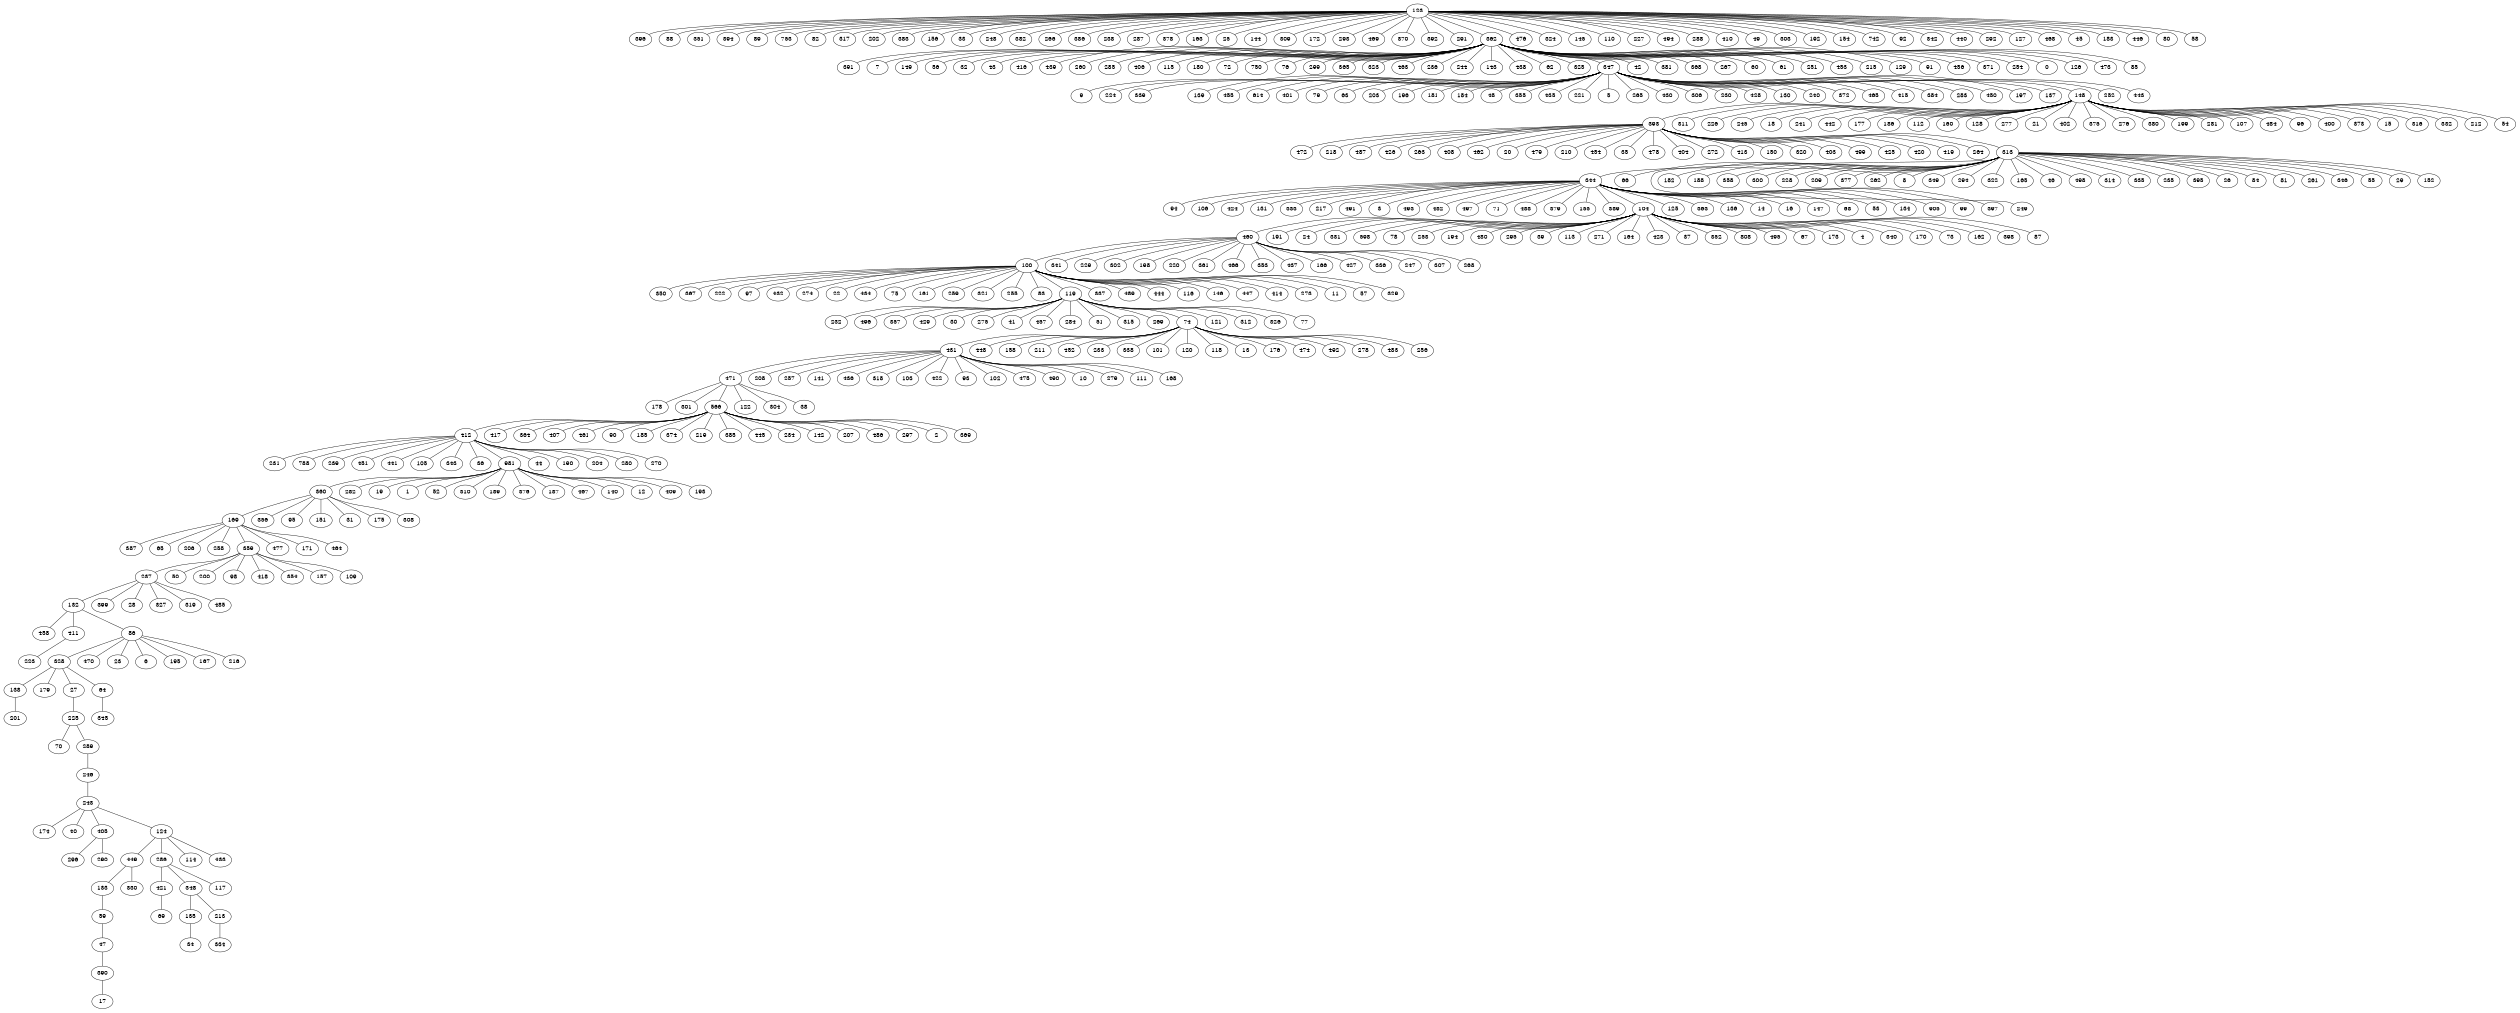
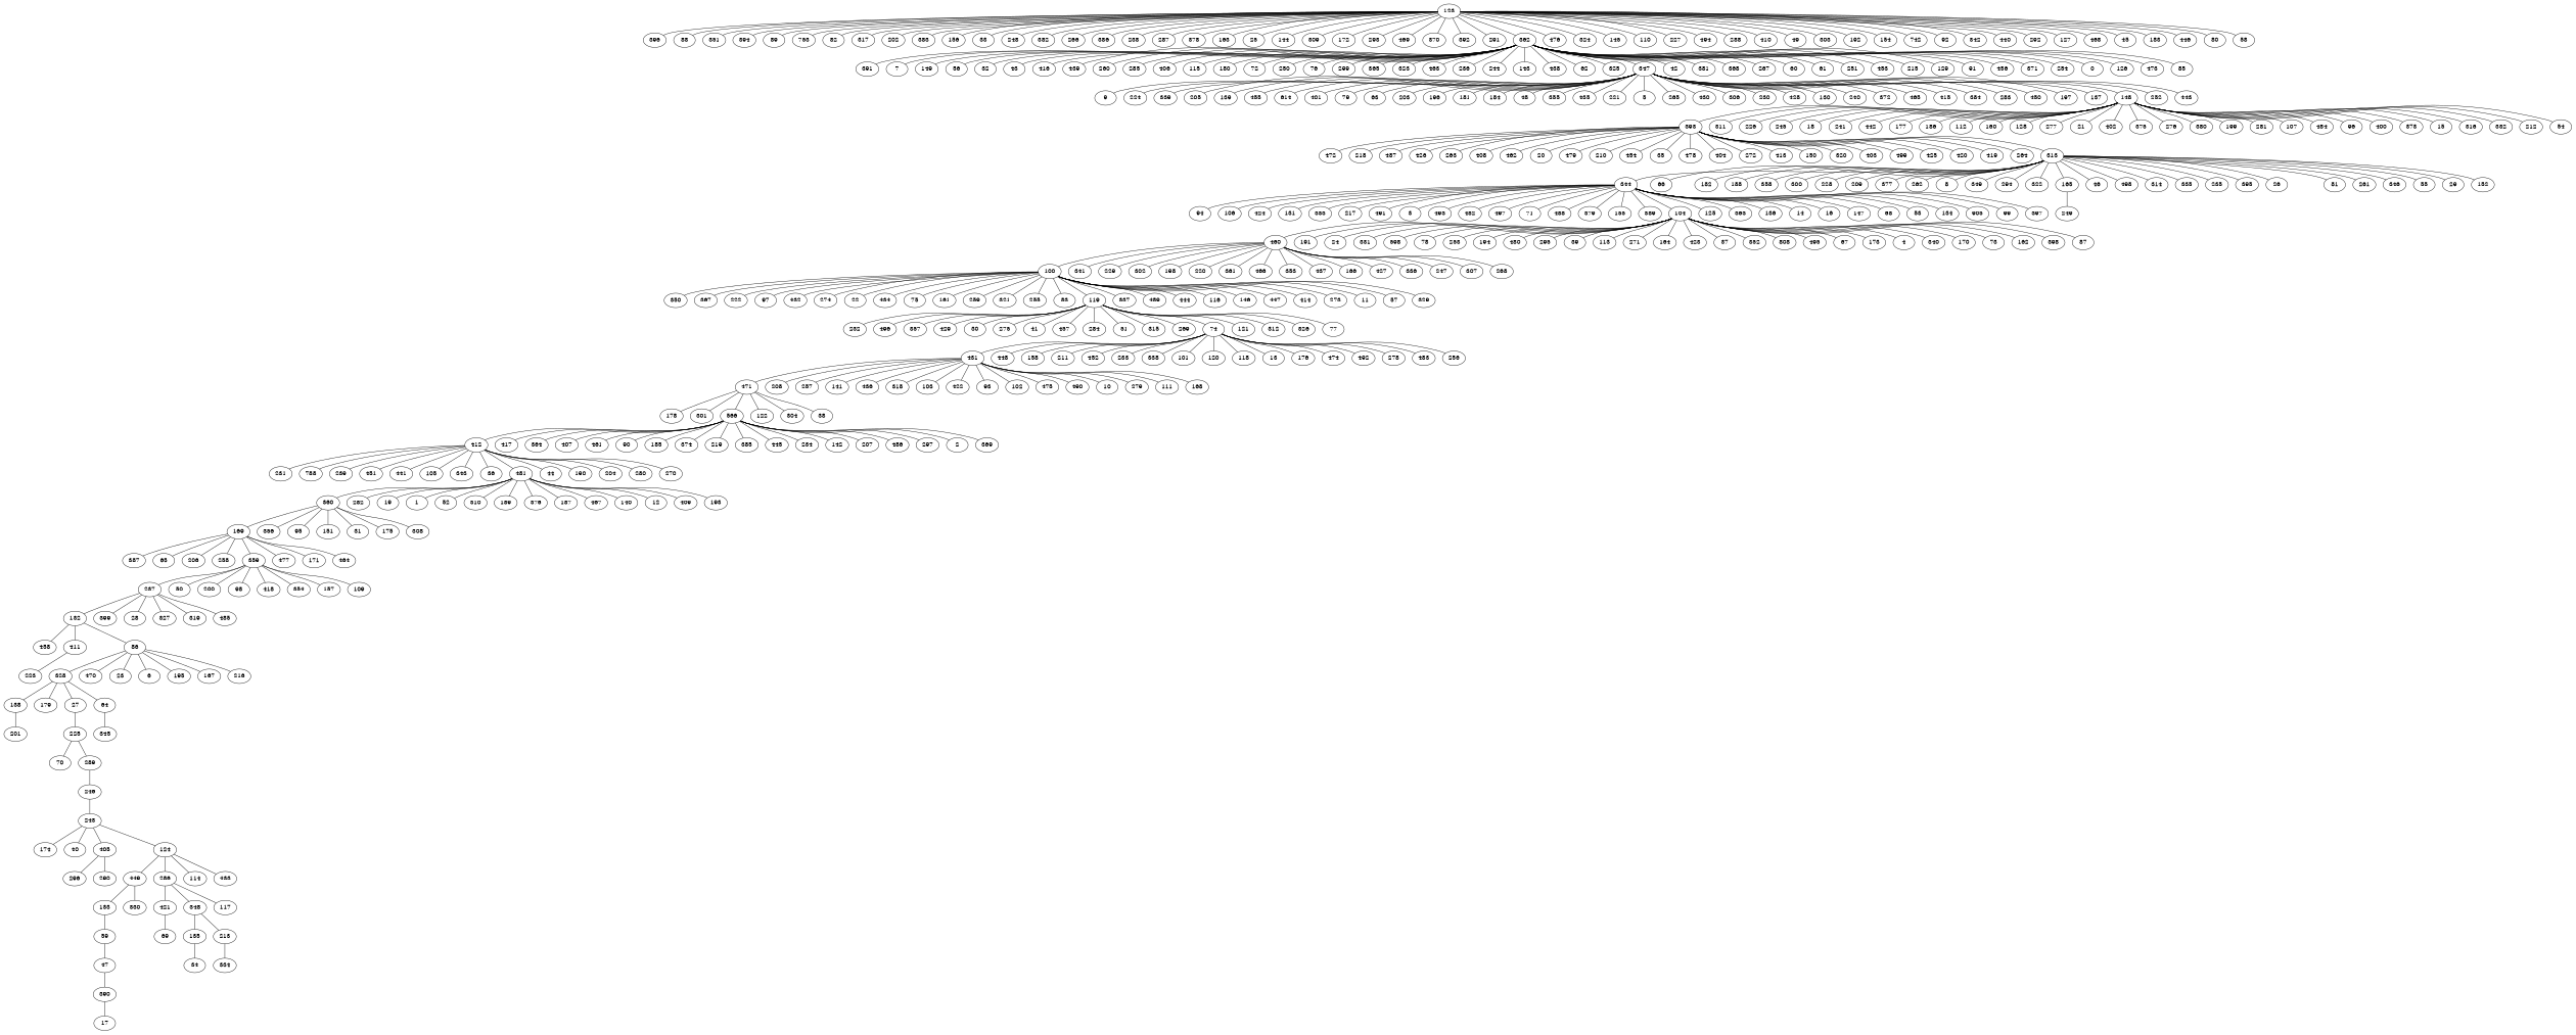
  graph {
    225
    70
    289
    246
    135
    34
    132
    458
    411
    86
    223
    328
    470
    23
    6
    195
    167
    216
    123
    396
    88
    351
    394
    89
    n25 [label=753]
    82
    317
    202
    383
    156
    33
    248
    382
    266
    386
    238
    287
    378
    163
    25
    144
    309
    172
    293
    469
    370
    392
    291
    362
    476
    324
    145
    110
    227
    494
    288
    410
    49
    303
    192
    154
    n62 [label=742]
    92
    342
    440
    292
    127
    468
    45
    183
    446
    80
    58
    391
    7
    149
    56
    32
    43
    416
    439
    260
    285
    406
    115
    180
    72
-   250 [label=750]
+   250
    76
    299
    365
    323
    463
    236
    244
    143
    438
    62
    325
    347
    42
    381
    368
    267
    60
    61
    251
    453
    215
    129
    91
    456
    371
    254
    0
    126
    473
    85
    412
    231
    n121 [label=788]
    239
    451
    441
    105
    343
    36
-   481 [label=981]
+   481
    44
    190
    204
    280
    270
    360
    282
    19
    1
    52
    310
    189
    376
    187
    467
    140
    12
    409
    193
    138
    201
    449
    133
    330
    59
    169
    387
    65
    206
    258
    359
    477
    171
    464
    237
    50
    200
    98
    418
    354
    157
    109
    47
    179
    27
    64
    345
    100
    350
    367
    222
    97
    432
    274
    22
    434
    75
    161
    259
    321
    255
    83
    119
    337
    489
    444
    116
    146
    447
    414
    273
    11
    57
    329
    232
    496
    357
    429
    30
    275
    41
    457
    284
    51
    315
    269
    74
    121
    312
    326
    77
    399
    28
    327
    319
    485
    393
    472
    218
    487
    426
    263
    408
    462
    20
    479
    210
    454
    35
    478
    404
    272
    413
    150
    320
    403
    499
    425
    420
    419
    264
    313
    344
    66
    249
    182
    188
    358
    300
    228
    209
    377
    262
    8
    349
    294
    322
    165
    46
    498
    314
    335
    235
    395
    26
-   84
    81
    261
    346
    55
    29
    152
    421
    69
    471
    178
    301
    n286 [label=566]
    122
    304
    38
    417
    364
    407
    461
    90
    185
    374
    219
    385
    445
    234
    142
    207
    486
    297
    2
    369
    356
    95
    151
    31
    175
    308
    243
    174
    40
    405
    124
    296
    290
    286
    114
    433
    213
    334
    94
    106
    424
    131
    333
    217
    491
    3
    493
    482
    497
    71
    488
    379
    155
    389
    104
    125
    363
    136
    14
    16
    147
    68
    53
    134
    n351 [label=905]
    99
    397
    460
    191
    24
    331
    n358 [label=598]
    78
    253
    194
    480
    295
    39
    113
    271
    164
    423
    37
    352
    n371 [label=808]
    495
    67
    173
    4
    340
    170
    73
    162
    398
    87
    348
    9
    224
    339
+   205
    139
    455
    n389 [label=614]
    401
    79
    63
    203
    196
    181
    184
    48
    355
    435
    221
    5
    265
    430
    306
    230
    428
    130
    240
    372
    465
    415
    384
    283
    450
    197
    137
    148
    252
    443
    341
    229
    302
    198
    220
    361
    466
    353
    437
    166
    427
    336
    247
    307
    268
    431
    208
    257
    141
    436
    318
    103
    422
    93
    102
    475
    490
    10
    279
    111
    168
    311
    226
    245
    18
    241
    442
    177
    186
    112
    160
    128
    277
    21
    402
    375
    276
    380
    199
    281
    107
    484
    96
    400
    373
    15
    316
    332
    212
    54
    390
    17
    448
    158
    211
    452
    233
    338
    101
    120
    118
    13
    176
    474
    492
    278
    483
    256
    117
    225 -- 70
    225 -- 289
    289 -- 246
    246 -- 243
    135 -- 34
    132 -- 458
    132 -- 411
    132 -- 86
    411 -- 223
    86 -- 328
    86 -- 470
    86 -- 23
    86 -- 6
    86 -- 195
    86 -- 167
    86 -- 216
    328 -- 138
    328 -- 179
    328 -- 27
    328 -- 64
    123 -- 396
    123 -- 88
    123 -- 351
    123 -- 394
    123 -- 89
    123 -- n25
    123 -- 82
    123 -- 317
    123 -- 202
    123 -- 383
    123 -- 156
    123 -- 33
    123 -- 248
    123 -- 382
    123 -- 266
    123 -- 386
    123 -- 238
    123 -- 287
    123 -- 378
    123 -- 163
    123 -- 25
    123 -- 144
    123 -- 309
    123 -- 172
    123 -- 293
    123 -- 469
    123 -- 370
    123 -- 392
    123 -- 291
    123 -- 362
    123 -- 476
    123 -- 324
    123 -- 145
    123 -- 110
    123 -- 227
    123 -- 494
    123 -- 288
    123 -- 410
    123 -- 49
    123 -- 303
    123 -- 192
    123 -- 154
    123 -- n62
    123 -- 92
    123 -- 342
    123 -- 440
    123 -- 292
    123 -- 127
    123 -- 468
    123 -- 45
    123 -- 183
    123 -- 446
    123 -- 80
    123 -- 58
    362 -- 391
    362 -- 7
    362 -- 149
    362 -- 56
    362 -- 32
    362 -- 43
    362 -- 416
    362 -- 439
    362 -- 260
    362 -- 285
    362 -- 406
    362 -- 115
    362 -- 180
    362 -- 72
    362 -- 250
    362 -- 76
    362 -- 299
    362 -- 365
    362 -- 323
    362 -- 463
    362 -- 236
    362 -- 244
    362 -- 143
    362 -- 438
    362 -- 62
    362 -- 325
    362 -- 347
    362 -- 42
    362 -- 381
    362 -- 368
    362 -- 267
    362 -- 60
    362 -- 61
    362 -- 251
    362 -- 453
    362 -- 215
    362 -- 129
    362 -- 91
    362 -- 456
    362 -- 371
    362 -- 254
    362 -- 0
    362 -- 126
    362 -- 473
    362 -- 85
    347 -- 9
    347 -- 224
    347 -- 339
+   347 -- 205
    347 -- 139
    347 -- 455
    347 -- n389
    347 -- 401
    347 -- 79
    347 -- 63
    347 -- 203
    347 -- 196
    347 -- 181
    347 -- 184
    347 -- 48
    347 -- 355
    347 -- 435
    347 -- 221
    347 -- 5
    347 -- 265
    347 -- 430
    347 -- 306
    347 -- 230
    347 -- 428
    347 -- 130
    347 -- 240
    347 -- 372
    347 -- 465
    347 -- 415
    347 -- 384
    347 -- 283
    347 -- 450
    347 -- 197
    347 -- 137
    347 -- 148
    347 -- 252
    347 -- 443
    412 -- 231
    412 -- n121
    412 -- 239
    412 -- 451
    412 -- 441
    412 -- 105
    412 -- 343
    412 -- 36
    412 -- 481
    412 -- 44
    412 -- 190
    412 -- 204
    412 -- 280
    412 -- 270
    481 -- 360
    481 -- 282
    481 -- 19
    481 -- 1
    481 -- 52
    481 -- 310
    481 -- 189
    481 -- 376
    481 -- 187
    481 -- 467
    481 -- 140
    481 -- 12
    481 -- 409
    481 -- 193
    360 -- 169
    360 -- 356
    360 -- 95
    360 -- 151
    360 -- 31
    360 -- 175
    360 -- 308
    138 -- 201
    449 -- 133
    449 -- 330
    133 -- 59
    59 -- 47
    169 -- 387
    169 -- 65
    169 -- 206
    169 -- 258
    169 -- 359
    169 -- 477
    169 -- 171
    169 -- 464
    359 -- 237
    359 -- 50
    359 -- 200
    359 -- 98
    359 -- 418
    359 -- 354
    359 -- 157
    359 -- 109
    237 -- 132
    237 -- 399
    237 -- 28
    237 -- 327
    237 -- 319
    237 -- 485
    47 -- 390
    27 -- 225
    64 -- 345
    100 -- 350
    100 -- 367
    100 -- 222
    100 -- 97
    100 -- 432
    100 -- 274
    100 -- 22
    100 -- 434
    100 -- 75
    100 -- 161
    100 -- 259
    100 -- 321
    100 -- 255
    100 -- 83
    100 -- 119
    100 -- 337
    100 -- 489
    100 -- 444
    100 -- 116
    100 -- 146
    100 -- 447
    100 -- 414
    100 -- 273
    100 -- 11
    100 -- 57
    100 -- 329
    119 -- 232
    119 -- 496
    119 -- 357
    119 -- 429
    119 -- 30
    119 -- 275
    119 -- 41
    119 -- 457
    119 -- 284
    119 -- 51
    119 -- 315
    119 -- 269
    119 -- 74
    119 -- 121
    119 -- 312
    119 -- 326
    119 -- 77
    74 -- 431
    74 -- 448
    74 -- 158
    74 -- 211
    74 -- 452
    74 -- 233
    74 -- 338
    74 -- 101
    74 -- 120
    74 -- 118
    74 -- 13
    74 -- 176
    74 -- 474
    74 -- 492
    74 -- 278
    74 -- 483
    74 -- 256
    393 -- 472
    393 -- 218
    393 -- 487
    393 -- 426
    393 -- 263
    393 -- 408
    393 -- 462
    393 -- 20
    393 -- 479
    393 -- 210
    393 -- 454
    393 -- 35
    393 -- 478
    393 -- 404
    393 -- 272
    393 -- 413
    393 -- 150
    393 -- 320
    393 -- 403
    393 -- 499
    393 -- 425
    393 -- 420
    393 -- 419
    393 -- 264
    393 -- 313
    313 -- 344
    313 -- 66
-   313 -- 249
+   165 -- 249
    313 -- 182
    313 -- 188
    313 -- 358
    313 -- 300
    313 -- 228
    313 -- 209
    313 -- 377
    313 -- 262
    313 -- 8
    313 -- 349
    313 -- 294
    313 -- 322
    313 -- 165
    313 -- 46
    313 -- 498
    313 -- 314
    313 -- 335
    313 -- 235
    313 -- 395
    313 -- 26
-   313 -- 84
    313 -- 81
    313 -- 261
    313 -- 346
    313 -- 55
    313 -- 29
    313 -- 152
    344 -- 94
    344 -- 106
    344 -- 424
    344 -- 131
    344 -- 333
    344 -- 217
    344 -- 491
    344 -- 3
    344 -- 493
    344 -- 482
    344 -- 497
    344 -- 71
    344 -- 488
    344 -- 379
    344 -- 155
    344 -- 389
    344 -- 104
    344 -- 125
    344 -- 363
    344 -- 136
    344 -- 14
    344 -- 16
    344 -- 147
    344 -- 68
    344 -- 53
    344 -- 134
    344 -- n351
    344 -- 99
    344 -- 397
    421 -- 69
    471 -- 178
    471 -- 301
    471 -- n286
    471 -- 122
    471 -- 304
    471 -- 38
    n286 -- 412
    n286 -- 417
    n286 -- 364
    n286 -- 407
    n286 -- 461
    n286 -- 90
    n286 -- 185
    n286 -- 374
    n286 -- 219
    n286 -- 385
    n286 -- 445
    n286 -- 234
    n286 -- 142
    n286 -- 207
    n286 -- 486
    n286 -- 297
    n286 -- 2
    n286 -- 369
    243 -- 174
    243 -- 40
    243 -- 405
    243 -- 124
    405 -- 296
    405 -- 290
    124 -- 449
    124 -- 286
    124 -- 114
    124 -- 433
    286 -- 421
    286 -- 348
    286 -- 117
    213 -- 334
    104 -- 460
    104 -- 191
    104 -- 24
    104 -- 331
    104 -- n358
    104 -- 78
    104 -- 253
    104 -- 194
    104 -- 480
    104 -- 295
    104 -- 39
    104 -- 113
    104 -- 271
    104 -- 164
    104 -- 423
    104 -- 37
    104 -- 352
    104 -- n371
    104 -- 495
    104 -- 67
    104 -- 173
    104 -- 4
    104 -- 340
    104 -- 170
    104 -- 73
    104 -- 162
    104 -- 398
    104 -- 87
    460 -- 100
    460 -- 341
    460 -- 229
    460 -- 302
    460 -- 198
    460 -- 220
    460 -- 361
    460 -- 466
    460 -- 353
    460 -- 437
    460 -- 166
    460 -- 427
    460 -- 336
    460 -- 247
    460 -- 307
    460 -- 268
    348 -- 135
    348 -- 213
    148 -- 393
    148 -- 311
    148 -- 226
    148 -- 245
    148 -- 18
    148 -- 241
    148 -- 442
    148 -- 177
    148 -- 186
    148 -- 112
    148 -- 160
    148 -- 128
    148 -- 277
    148 -- 21
    148 -- 402
    148 -- 375
    148 -- 276
    148 -- 380
    148 -- 199
    148 -- 281
    148 -- 107
    148 -- 484
    148 -- 96
    148 -- 400
    148 -- 373
    148 -- 15
    148 -- 316
    148 -- 332
    148 -- 212
    148 -- 54
    431 -- 471
    431 -- 208
    431 -- 257
    431 -- 141
    431 -- 436
    431 -- 318
    431 -- 103
    431 -- 422
    431 -- 93
    431 -- 102
    431 -- 475
    431 -- 490
    431 -- 10
    431 -- 279
    431 -- 111
    431 -- 168
    390 -- 17
  }
